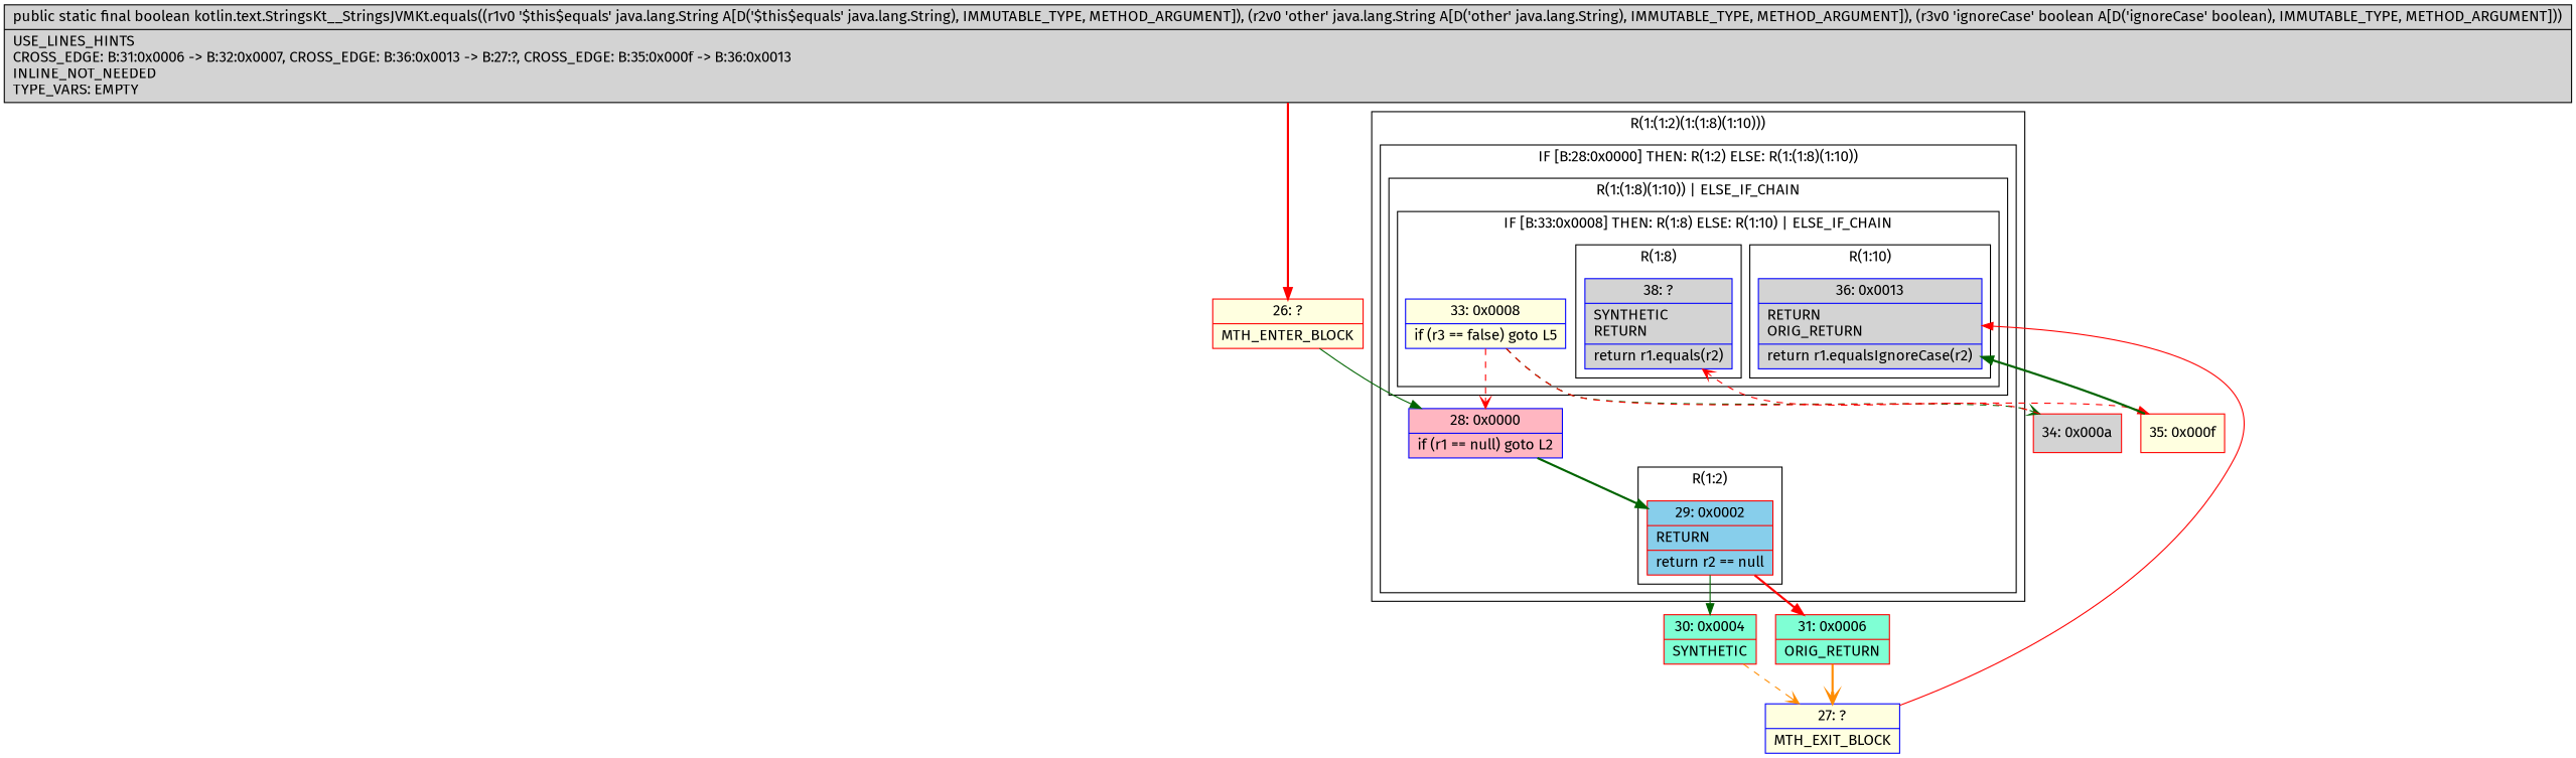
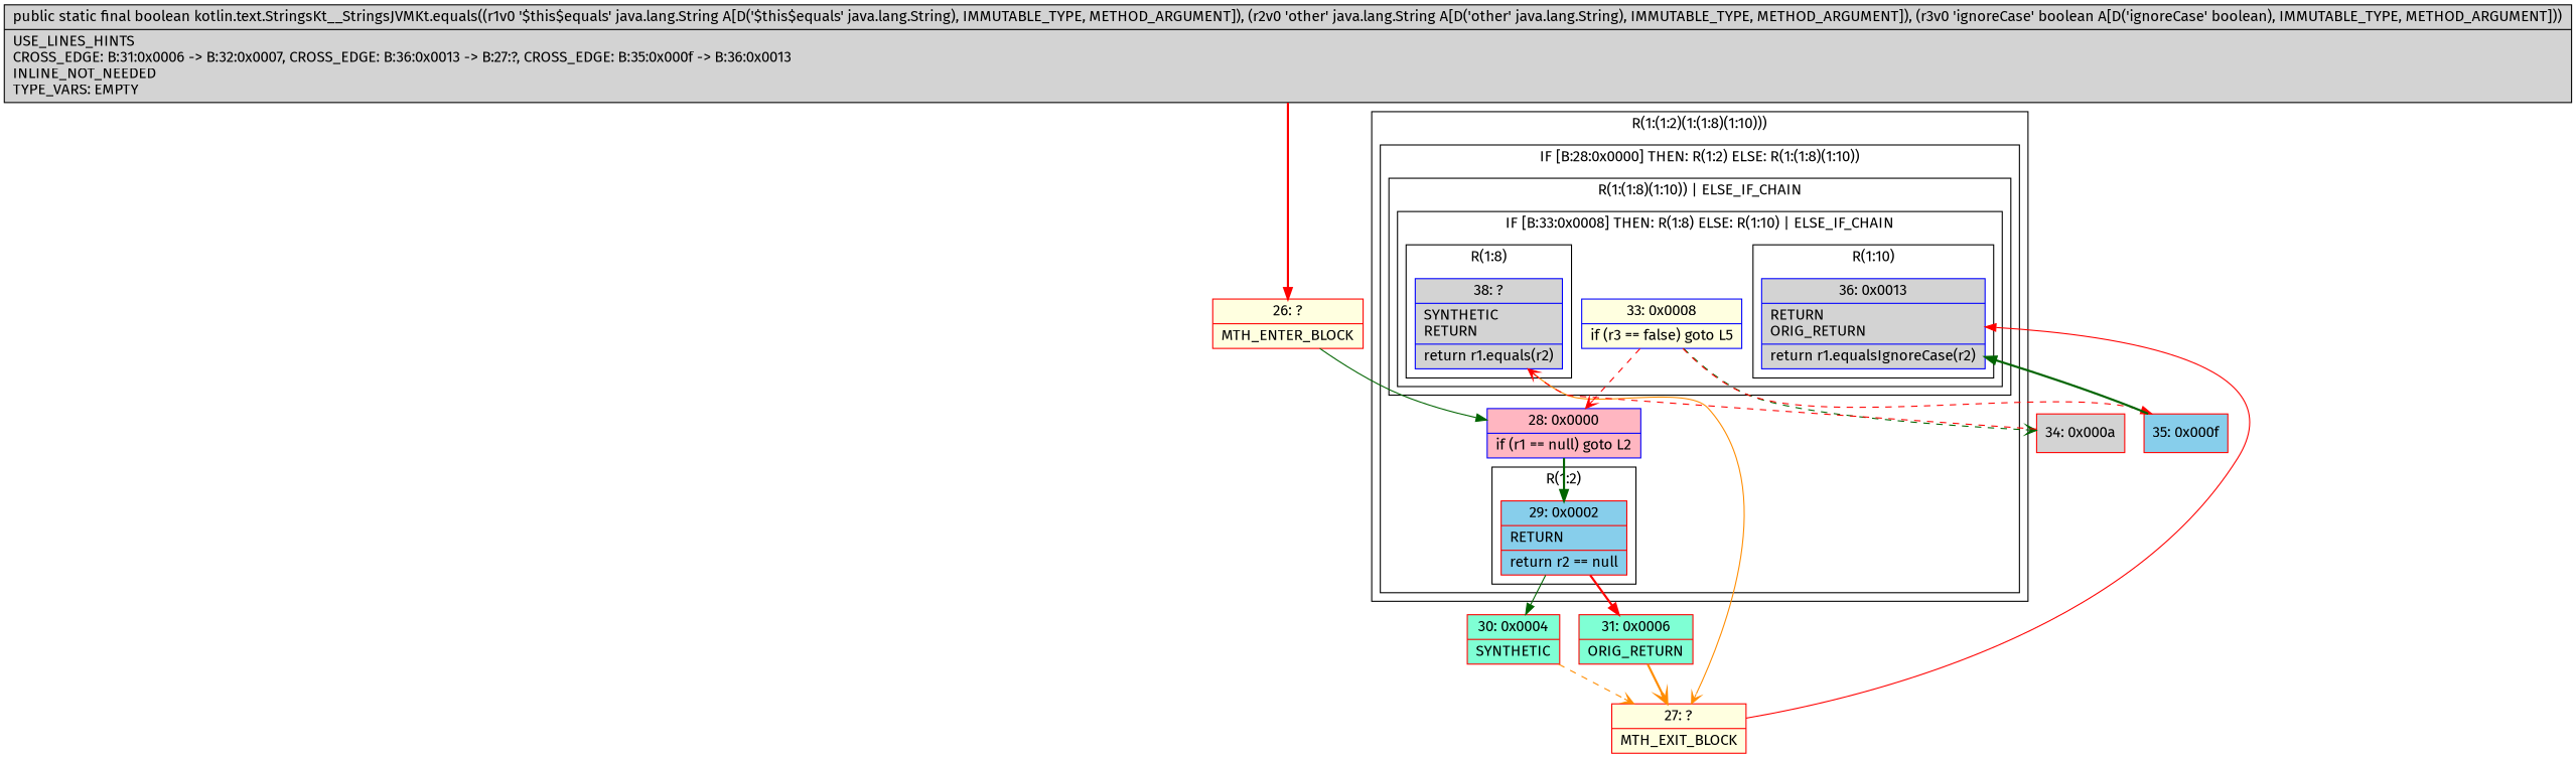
  digraph {
    fontname="Fira Sans"
    node [color=red fillcolor=lightgrey fontname="Fira Sans" shape=record style=filled]
    edge [arrowhead=normal color=red fontname="Fira Sans" style=bold]
    n1 [fillcolor=skyblue label="{29\:\ 0x0002|RETURN\l|return r2 == null\l}"]
    n2 [color=blue label="{38\:\ ?|SYNTHETIC\lRETURN\l|return r1.equals(r2)\l}"]
    n3 [color=blue label="{36\:\ 0x0013|RETURN\lORIG_RETURN\l|return r1.equalsIgnoreCase(r2)\l}"]
    n4 [color=blue fillcolor=lightyellow label="{33\:\ 0x0008|if (r3 == false) goto L5\l}"]
    n5 [color=blue fillcolor=lightpink label="{28\:\ 0x0000|if (r1 == null) goto L2\l}"]
    n6 [fillcolor=aquamarine label="{30\:\ 0x0004|SYNTHETIC\l}"]
    n7 [fillcolor=aquamarine label="{31\:\ 0x0006|ORIG_RETURN\l}"]
-   n8 [color=blue fillcolor=lightyellow label="{27\:\ ?|MTH_EXIT_BLOCK\l}"]
+   n8 [fillcolor=lightyellow label="{27\:\ ?|MTH_EXIT_BLOCK\l}"]
    n9 [label="{34\:\ 0x000a}"]
-   n10 [fillcolor=lightyellow label="{35\:\ 0x000f}"]
+   n10 [fillcolor=skyblue label="{35\:\ 0x000f}"]
    n11 [fillcolor=lightyellow label="{26\:\ ?|MTH_ENTER_BLOCK\l}"]
    n12 [label="{public static final boolean kotlin.text.StringsKt__StringsJVMKt.equals((r1v0 '$this$equals' java.lang.String A[D('$this$equals' java.lang.String), IMMUTABLE_TYPE, METHOD_ARGUMENT]), (r2v0 'other' java.lang.String A[D('other' java.lang.String), IMMUTABLE_TYPE, METHOD_ARGUMENT]), (r3v0 'ignoreCase' boolean A[D('ignoreCase' boolean), IMMUTABLE_TYPE, METHOD_ARGUMENT]))  | USE_LINES_HINTS\lCROSS_EDGE: B:31:0x0006 \-\> B:32:0x0007, CROSS_EDGE: B:36:0x0013 \-\> B:27:?, CROSS_EDGE: B:35:0x000f \-\> B:36:0x0013\lINLINE_NOT_NEEDED\lTYPE_VARS: EMPTY\l}" color=""]
    subgraph cluster_1 {
      label="R(1:(1:2)(1:(1:8)(1:10)))"
      subgraph cluster_2 {
        label="IF [B:28:0x0000] THEN: R(1:2) ELSE: R(1:(1:8)(1:10))"
        n5
        subgraph cluster_3 {
          label="R(1:2)"
          n1
        }
        subgraph cluster_4 {
          label="R(1:(1:8)(1:10)) | ELSE_IF_CHAIN\l"
          subgraph cluster_5 {
            label="IF [B:33:0x0008] THEN: R(1:8) ELSE: R(1:10) | ELSE_IF_CHAIN\l"
            n4
            subgraph cluster_6 {
              label="R(1:8)"
              n2
            }
            subgraph cluster_7 {
              label="R(1:10)"
              n3
            }
          }
        }
      }
    }
    n1 -> n6 [color=darkgreen style=solid]
    n1 -> n7
+   n2 -> n8 [arrowhead=vee color=darkorange style=solid]
    n4 -> n5 [arrowhead=vee style=dashed]
    n4 -> n9 [arrowhead=vee color=darkgreen style=dashed]
    n4 -> n10 [style=dashed]
    n5 -> n1 [color=darkgreen]
    n6 -> n8 [arrowhead=vee color=darkorange style=dashed]
    n7 -> n8 [arrowhead=vee color=darkorange]
    n8 -> n3 [style=solid]
    n9 -> n2 [arrowhead=vee style=dashed]
    n10 -> n3 [color=darkgreen]
    n11 -> n5 [color=darkgreen style=solid]
    n12 -> n11
  }
